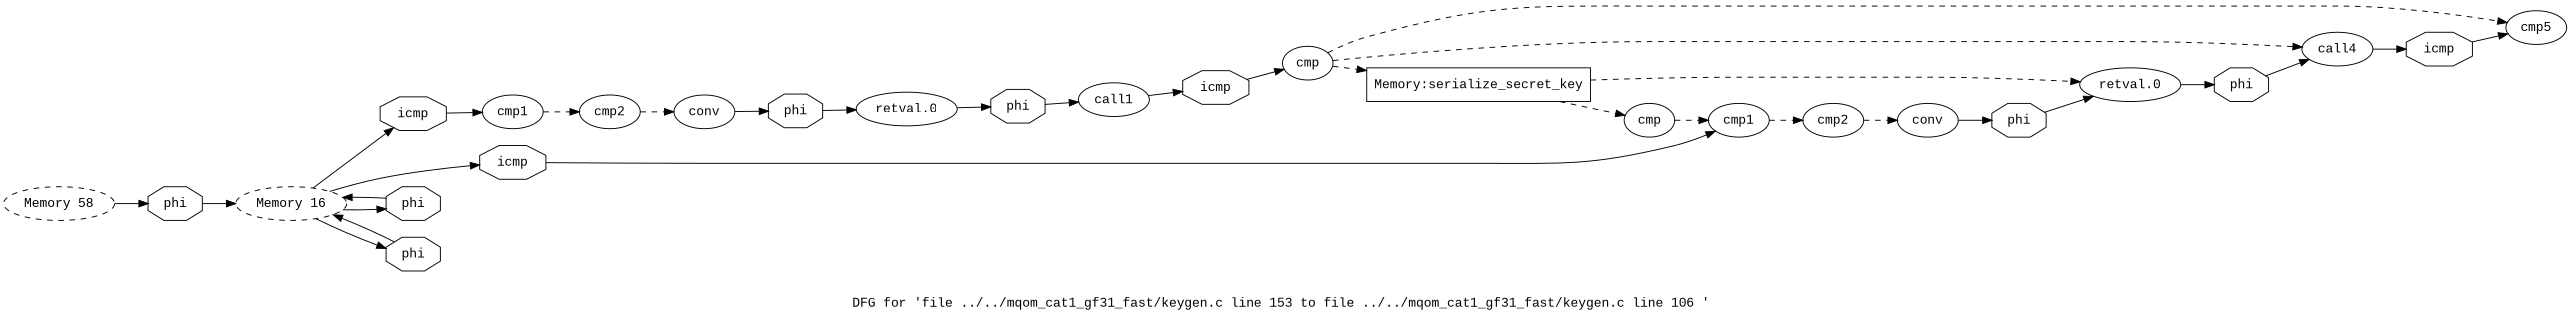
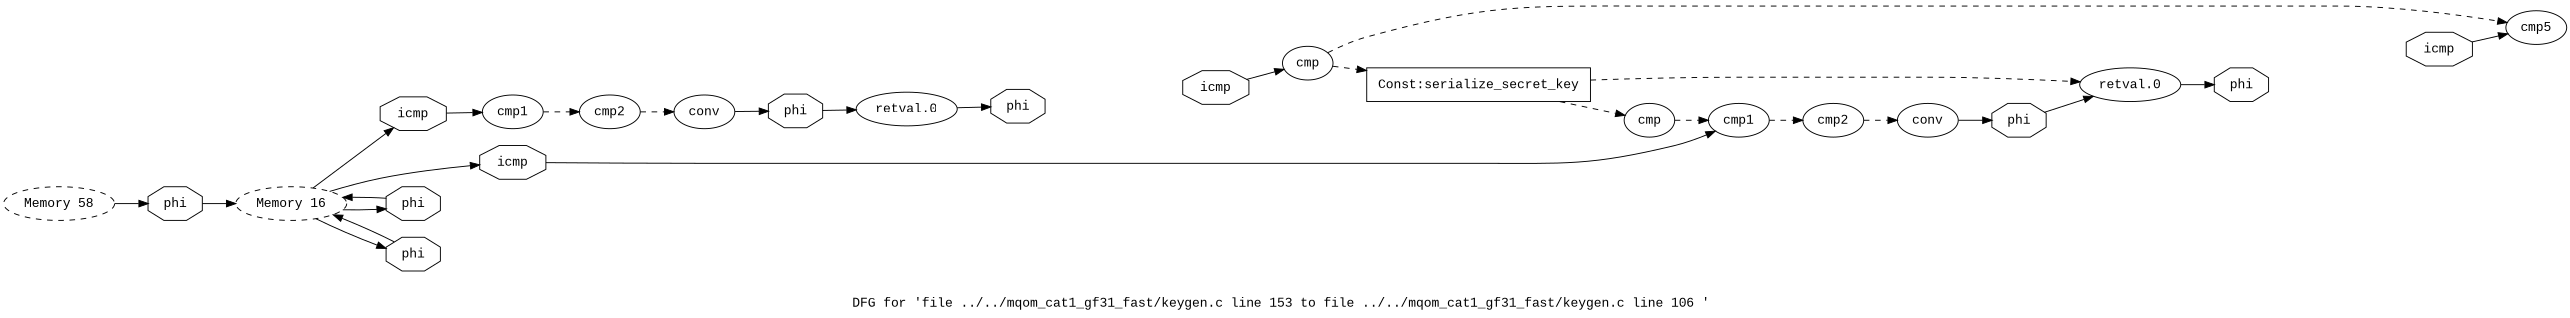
  digraph {
    fontname="Liberation Mono"
    label="DFG for 'file ../../mqom_cat1_gf31_fast/keygen.c line 153 to file ../../mqom_cat1_gf31_fast/keygen.c line 106 ' "
    rankdir=LR
    node [fontname="Liberation Mono" shape=ellipse style=solid]
    edge [fontname="Liberation Mono"]
    n1 [label=phi shape=octagon]
    n2 [label="retval.0"]
    n3 [label=phi shape=octagon]
-   n4 [label=call1]
    n5 [label=icmp shape=octagon]
    n6 [label=conv]
    n7 [label=cmp2]
    n8 [label="Memory 16" style=dashed]
    n9 [label=icmp shape=octagon]
    n10 [label=phi shape=octagon]
    n11 [label=phi shape=octagon]
    n12 [label=icmp shape=octagon]
    n13 [label=cmp1]
    n14 [label=cmp1]
    n15 [label=cmp2]
    n16 [label=phi shape=octagon]
-   n17 [label=call4]
    n18 [label=icmp shape=octagon]
    n19 [label=cmp5]
-   n20 [label="Memory:serialize_secret_key" shape=box]
+   n20 [label="Const:serialize_secret_key" shape=box]
    n21 [label=cmp]
    n22 [label="retval.0"]
    n23 [label=cmp]
    n24 [label="Memory 58" style=dashed]
    n25 [label=phi shape=octagon]
    n26 [label=conv]
    n27 [label=phi shape=octagon]
    n1 -> n2
    n2 -> n3
-   n3 -> n4
-   n4 -> n5
    n5 -> n23
    n6 -> n1
    n7 -> n6 [style=dashed]
    n8 -> n9
    n8 -> n10
    n8 -> n11
    n8 -> n12
    n9 -> n13
    n10 -> n8
    n11 -> n8
    n12 -> n14
    n13 -> n7 [style=dashed]
    n14 -> n15 [style=dashed]
    n15 -> n26 [style=dashed]
-   n16 -> n17
-   n17 -> n18
    n18 -> n19
    n20 -> n21 [style=dashed]
    n20 -> n22 [style=dashed]
    n21 -> n14 [style=dashed]
    n22 -> n16
-   n23 -> n17 [style=dashed]
    n23 -> n19 [style=dashed]
    n23 -> n20 [style=dashed]
    n24 -> n25
    n25 -> n8
    n26 -> n27
    n27 -> n22
  }
